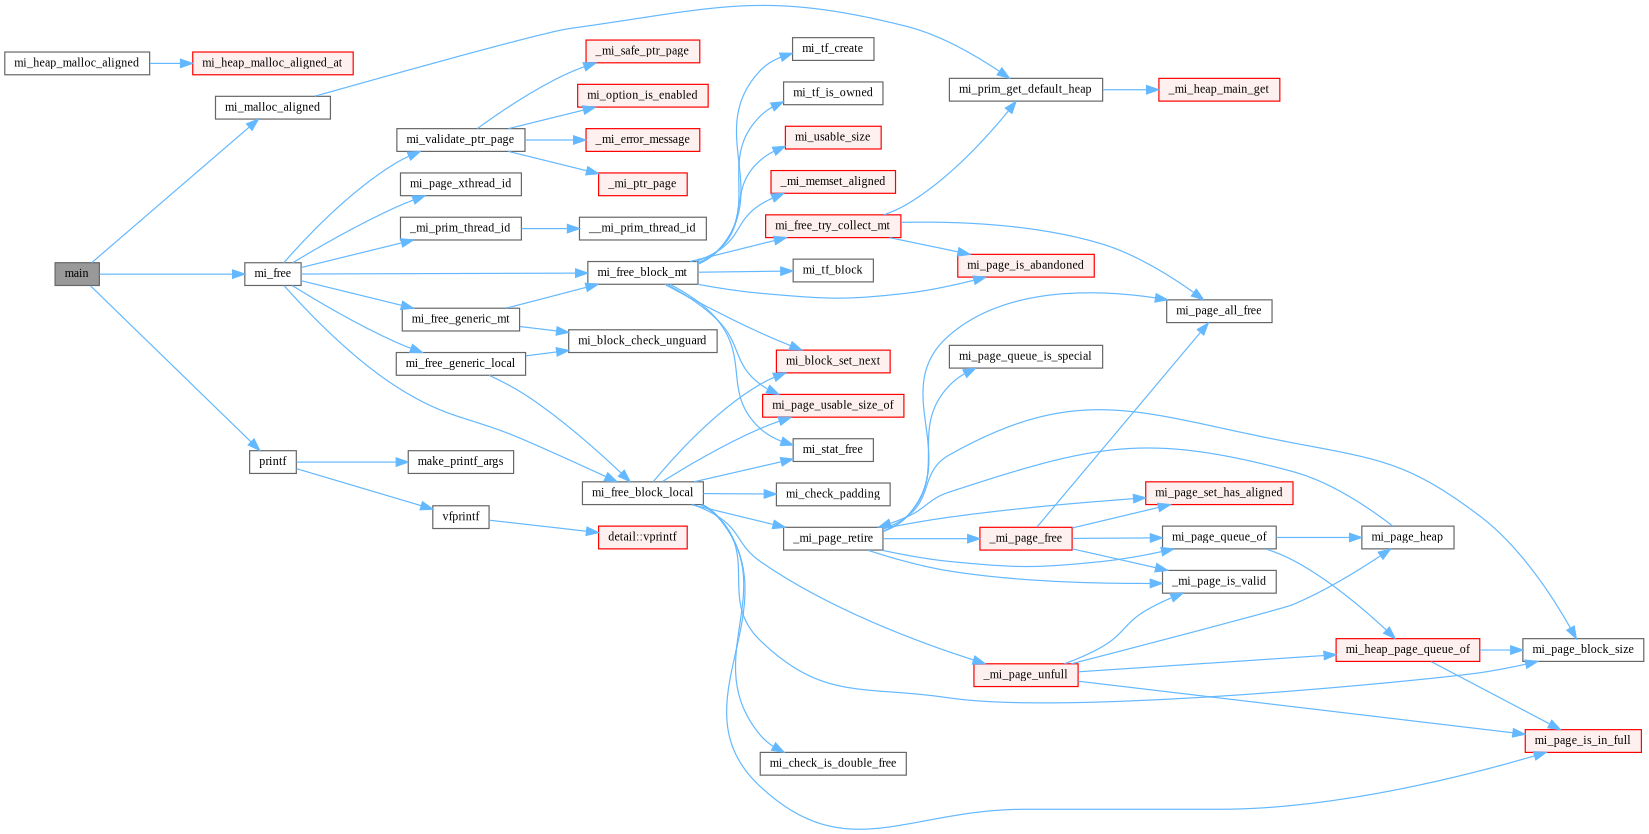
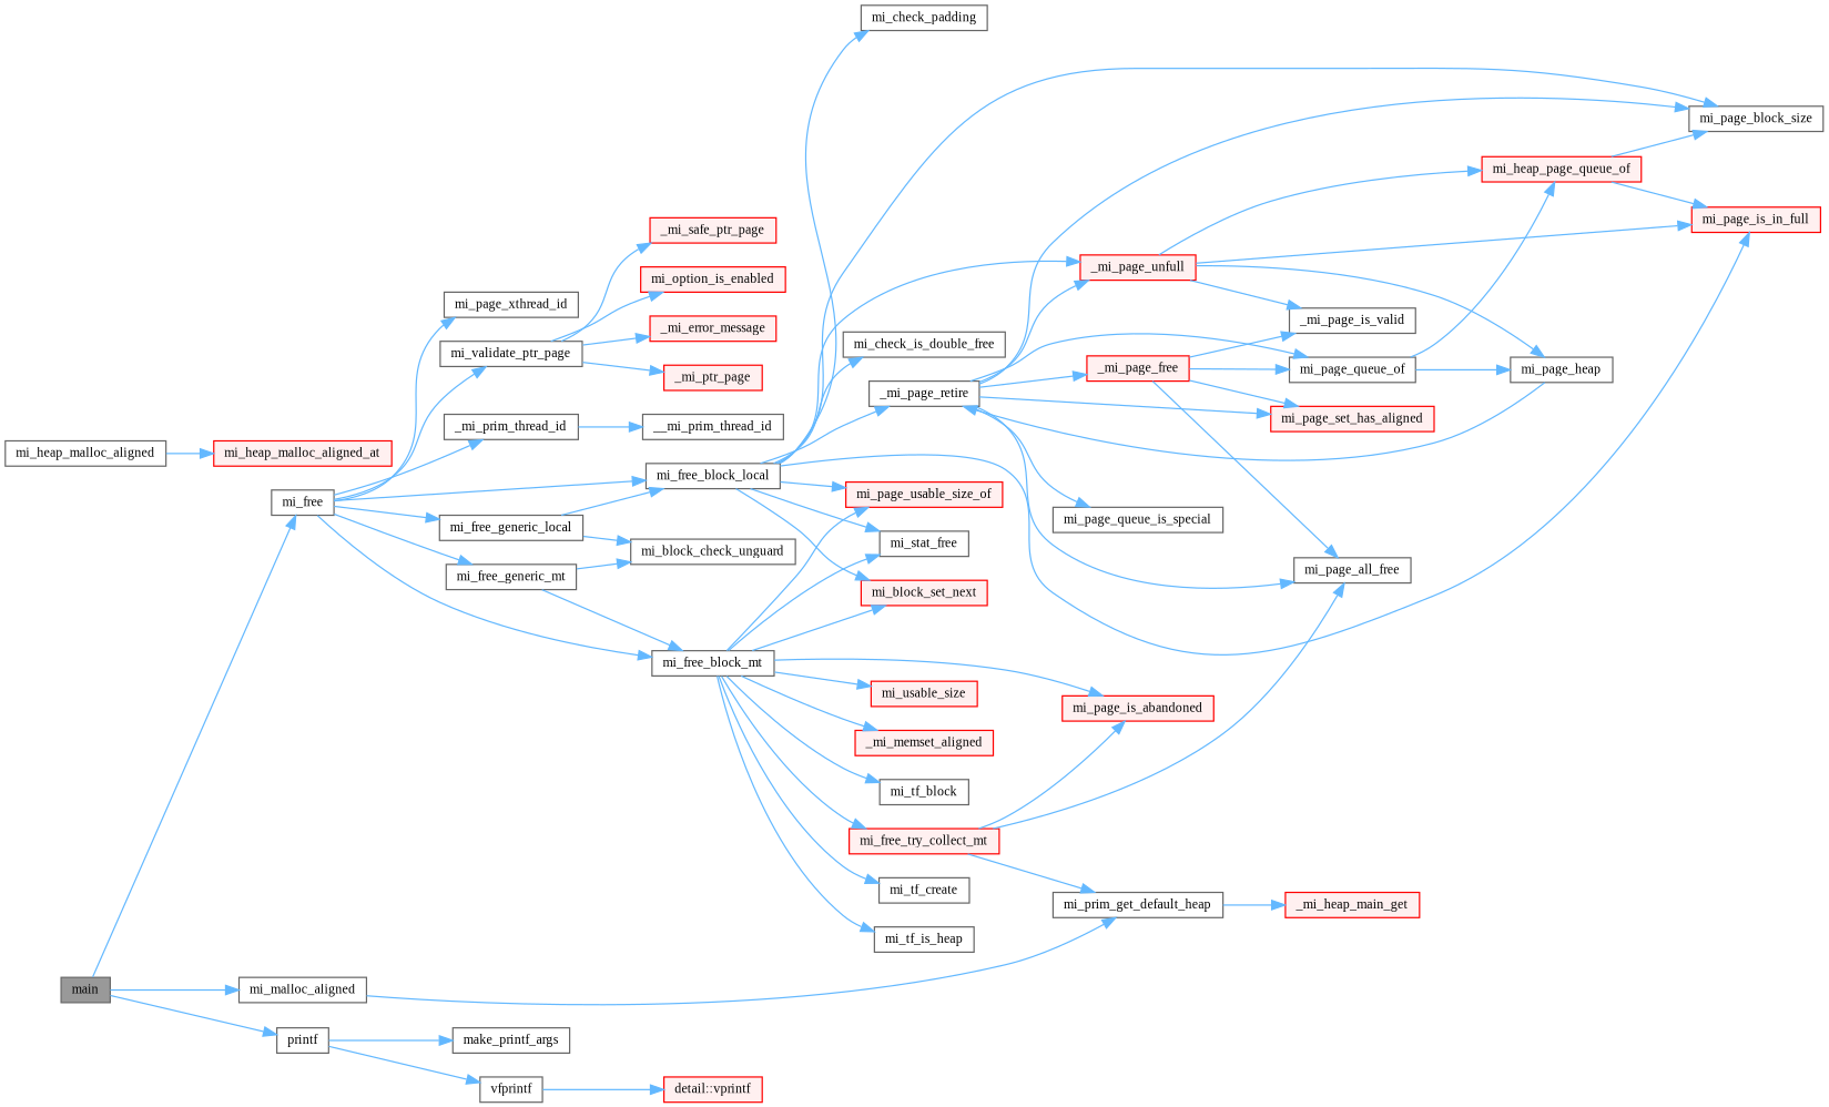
  digraph {
    fontname="Liberation Serif"
    rankdir=LR
    node [color=grey40 fillcolor=white fontname="Liberation Serif" fontsize=10 shape=box style=filled]
    edge [color=steelblue1 fontname="Liberation Serif" fontsize=10 labelfontname=Helvetica labelfontsize=10 style=solid]
    n1 [color=gray40 fillcolor=grey60 fontcolor=black height=0.2 label=main width=0.4]
    n2 [height=0.2 label=mi_free width=0.4]
    n3 [height=0.2 label=mi_malloc_aligned width=0.4]
    n4 [height=0.2 label=printf width=0.4]
    n5 [height=0.2 label=_mi_prim_thread_id width=0.4]
    n6 [height=0.2 label=mi_free_block_local width=0.4]
    n7 [height=0.2 label=mi_free_block_mt width=0.4]
    n8 [height=0.2 label=mi_free_generic_local width=0.4]
    n9 [height=0.2 label=mi_free_generic_mt width=0.4]
    n10 [height=0.2 label=mi_page_xthread_id width=0.4]
    n11 [height=0.2 label=mi_validate_ptr_page width=0.4]
    n12 [height=0.2 label=mi_prim_get_default_heap width=0.4]
    n13 [height=0.2 label=make_printf_args width=0.4]
    n14 [height=0.2 label=vfprintf width=0.4]
    n15 [height=0.2 label=__mi_prim_thread_id width=0.4]
    n16 [height=0.2 label=_mi_page_retire width=0.4]
    n17 [height=0.2 label=mi_page_block_size width=0.4]
    n18 [color=red fillcolor="#FFF0F0" height=0.2 label=mi_page_is_in_full width=0.4]
    n19 [color=red fillcolor="#FFF0F0" height=0.2 label=_mi_page_unfull width=0.4]
    n20 [color=red fillcolor="#FFF0F0" height=0.2 label=mi_block_set_next width=0.4]
    n21 [height=0.2 label=mi_check_is_double_free width=0.4]
    n22 [height=0.2 label=mi_check_padding width=0.4]
    n23 [color=red fillcolor="#FFF0F0" height=0.2 label=mi_page_usable_size_of width=0.4]
    n24 [height=0.2 label=mi_stat_free width=0.4]
    n25 [color=red fillcolor="#FFF0F0" height=0.2 label=_mi_memset_aligned width=0.4]
    n26 [color=red fillcolor="#FFF0F0" height=0.2 label=mi_free_try_collect_mt width=0.4]
    n27 [color=red fillcolor="#FFF0F0" height=0.2 label=mi_page_is_abandoned width=0.4]
    n28 [height=0.2 label=mi_tf_block width=0.4]
    n29 [height=0.2 label=mi_tf_create width=0.4]
-   n30 [height=0.2 label=mi_tf_is_owned width=0.4]
+   n30 [height=0.2 label=mi_tf_is_heap width=0.4]
    n31 [color=red fillcolor="#FFF0F0" height=0.2 label=mi_usable_size width=0.4]
    n32 [height=0.2 label=mi_block_check_unguard width=0.4]
    n33 [color=red fillcolor="#FFF0F0" height=0.2 label=_mi_error_message width=0.4]
    n34 [color=red fillcolor="#FFF0F0" height=0.2 label=_mi_ptr_page width=0.4]
    n35 [color=red fillcolor="#FFF0F0" height=0.2 label=_mi_safe_ptr_page width=0.4]
    n36 [color=red fillcolor="#FFF0F0" height=0.2 label=mi_option_is_enabled width=0.4]
    n37 [color=red fillcolor="#FFF0F0" height=0.2 label=_mi_page_free width=0.4]
    n38 [height=0.2 label=_mi_page_is_valid width=0.4]
    n39 [height=0.2 label=mi_page_all_free width=0.4]
    n40 [height=0.2 label=mi_page_queue_of width=0.4]
    n41 [color=red fillcolor="#FFF0F0" height=0.2 label=mi_page_set_has_aligned width=0.4]
    n42 [height=0.2 label=mi_page_queue_is_special width=0.4]
    n43 [height=0.2 label=mi_page_heap width=0.4]
    n44 [color=red fillcolor="#FFF0F0" height=0.2 label=mi_heap_page_queue_of width=0.4]
    n45 [color=red fillcolor="#FFF0F0" height=0.2 label=_mi_heap_main_get width=0.4]
    n46 [height=0.2 label=mi_heap_malloc_aligned width=0.4]
    n47 [color=red fillcolor="#FFF0F0" height=0.2 label=mi_heap_malloc_aligned_at width=0.4]
    n48 [color=red fillcolor="#FFF0F0" height=0.2 label="detail::vprintf" width=0.4]
    n1 -> n2
    n1 -> n3
    n1 -> n4
    n2 -> n5
    n2 -> n6
    n2 -> n7
    n2 -> n8
    n2 -> n9
    n2 -> n10
    n2 -> n11
    n3 -> n12
    n4 -> n13
    n4 -> n14
    n5 -> n15
    n6 -> n16
    n6 -> n17
    n6 -> n18
    n6 -> n19
    n6 -> n20
    n6 -> n21
    n6 -> n22
    n6 -> n23
    n6 -> n24
    n7 -> n20
    n7 -> n23
    n7 -> n24
    n7 -> n25
    n7 -> n26
    n7 -> n27
    n7 -> n28
    n7 -> n29
    n7 -> n30
    n7 -> n31
    n8 -> n6
    n8 -> n32
    n9 -> n7
    n9 -> n32
    n11 -> n33
    n11 -> n34
    n11 -> n35
    n11 -> n36
    n12 -> n45
    n14 -> n48
    n16 -> n17
    n16 -> n37
-   n16 -> n38
+   n16 -> n19
    n16 -> n39
    n16 -> n40
    n16 -> n41
    n16 -> n42
    n19 -> n18
    n19 -> n38
    n19 -> n43
    n19 -> n44
    n26 -> n12
    n26 -> n27
    n26 -> n39
    n37 -> n38
    n37 -> n39
    n37 -> n40
    n37 -> n41
    n40 -> n43
    n40 -> n44
    n43 -> n16
    n44 -> n17
    n44 -> n18
    n46 -> n47
  }
